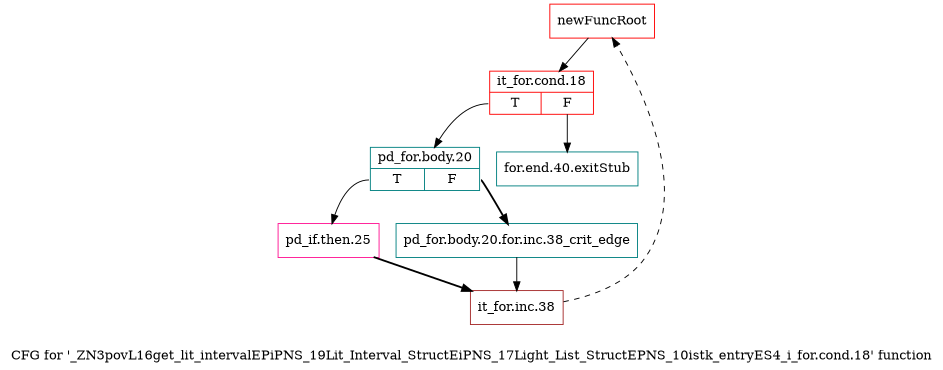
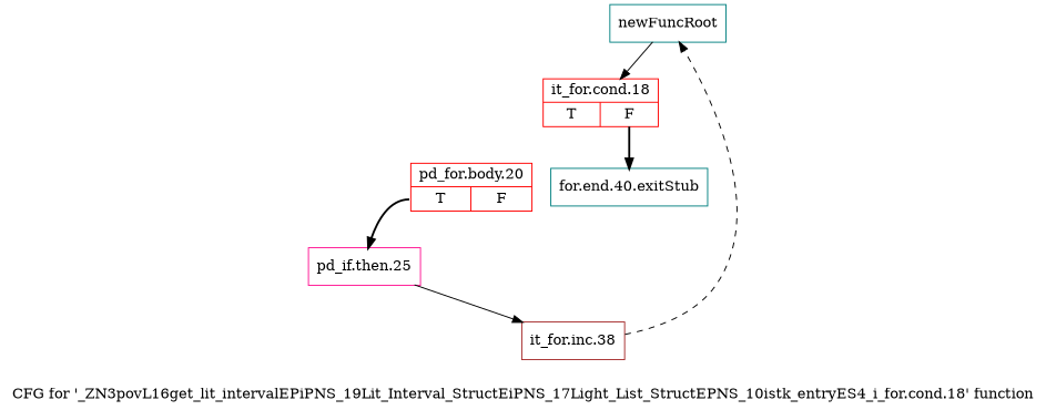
  digraph {
    label="CFG for '_ZN3povL16get_lit_intervalEPiPNS_19Lit_Interval_StructEiPNS_17Light_List_StructEPNS_10istk_entryES4_i_for.cond.18' function"
    node [color=teal shape=record]
    edge [style=solid]
-   n1 [color=red label="{newFuncRoot}"]
+   n1 [label="{newFuncRoot}"]
    n2 [color=red label="{it_for.cond.18|{<s0>T|<s1>F}}"]
    n3 [label="{for.end.40.exitStub}"]
-   n4 [label="{pd_for.body.20|{<s0>T|<s1>F}}"]
+   n4 [color=red label="{pd_for.body.20|{<s0>T|<s1>F}}"]
    n5 [color=deeppink label="{pd_if.then.25}"]
-   n6 [label="{pd_for.body.20.for.inc.38_crit_edge}"]
    n7 [color=brown label="{it_for.inc.38}"]
    n1 -> n2
-   n2 -> n3 [tailport=s1]
-   n2 -> n4 [tailport=s0]
-   n4 -> n5 [tailport=s0]
-   n4 -> n6 [style=bold tailport=s1]
-   n5 -> n7 [style=bold]
-   n6 -> n7
+   n2 -> n3 [style=bold tailport=s1]
+   n4 -> n5 [style=bold tailport=s0]
+   n5 -> n7
    n7 -> n1 [style=dashed]
  }
